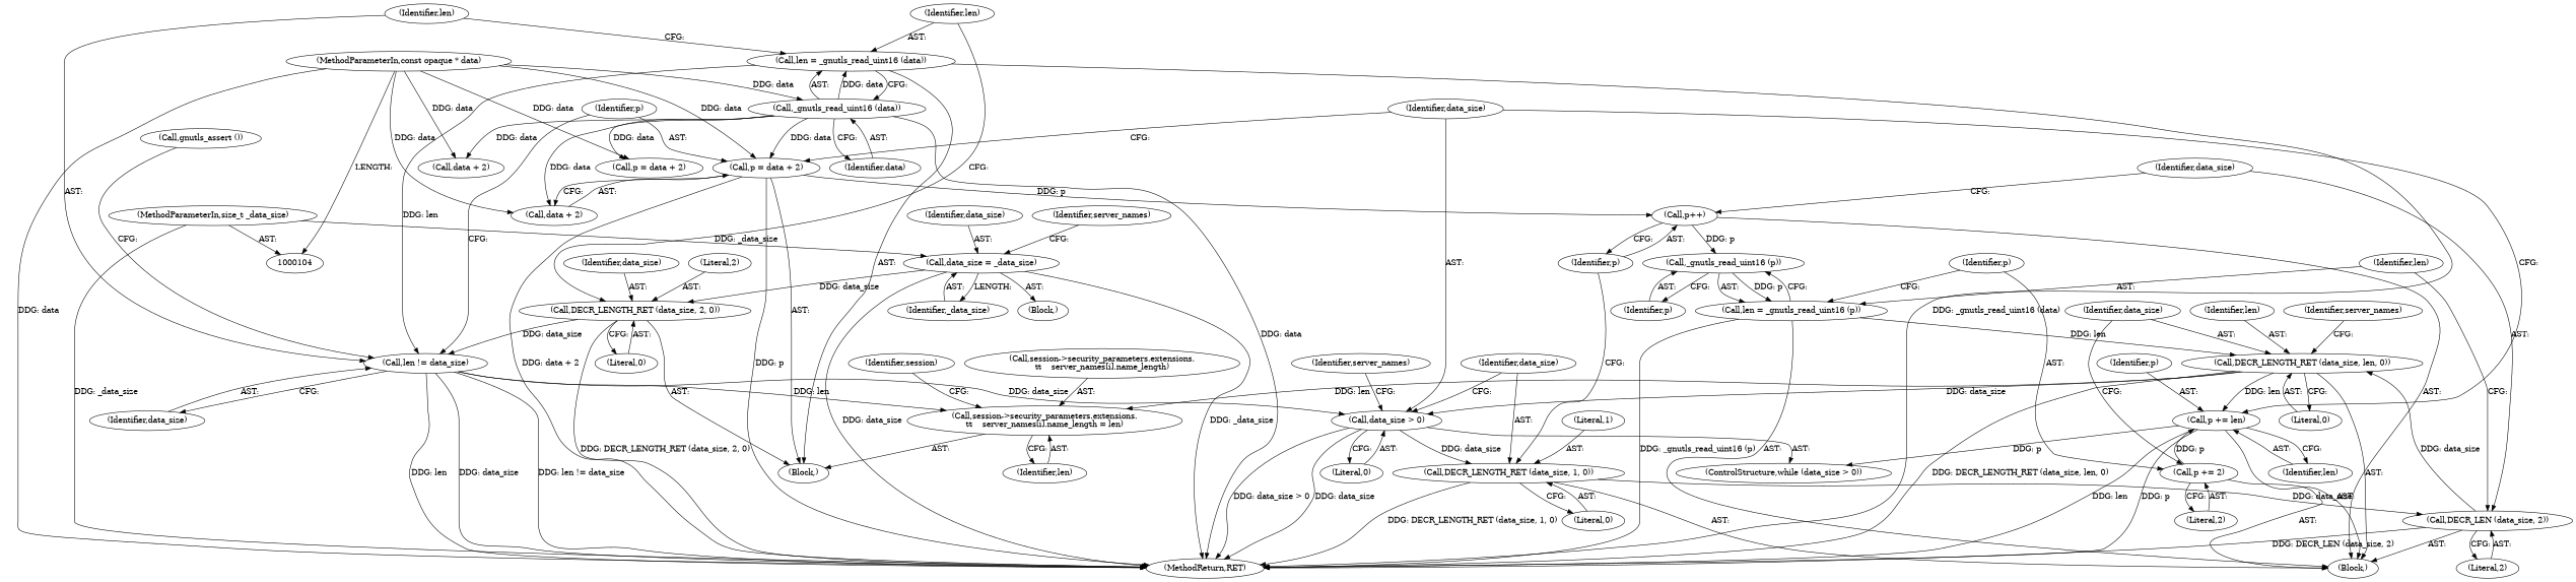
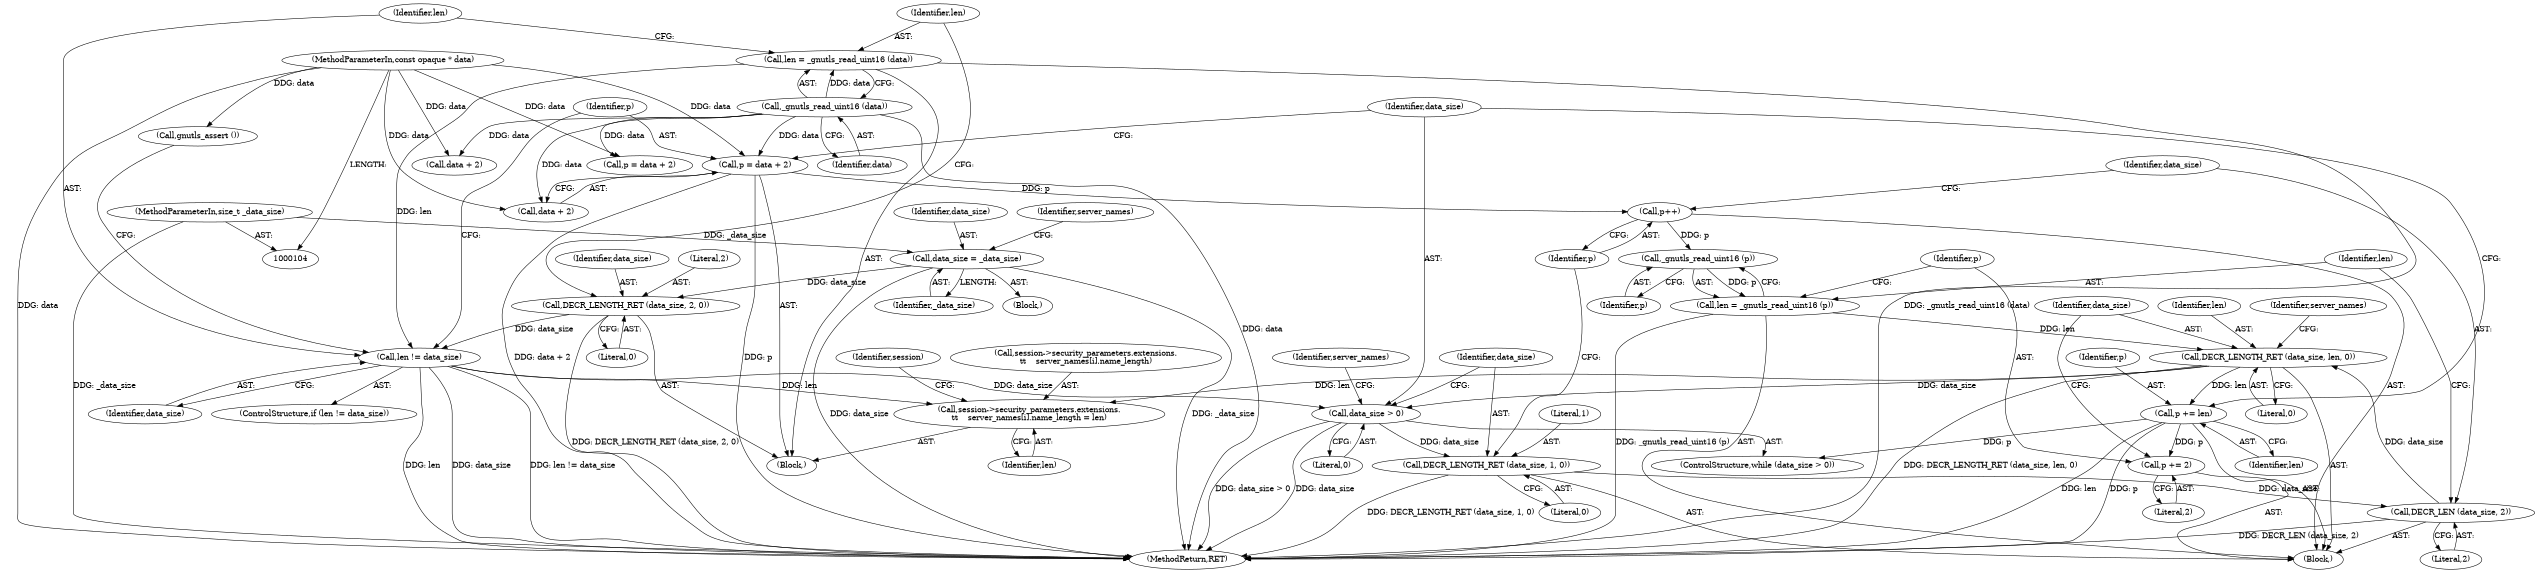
  digraph {
    n1 [label="(Call,p++)"]
    n2 [label="(Call,_gnutls_read_uint16 (p))"]
    n3 [label="(Block,)"]
    n4 [label="(Identifier,p)"]
    n5 [label="(Call,len = _gnutls_read_uint16 (p))"]
    n6 [label="(Identifier,p)"]
    n7 [label="(Call,DECR_LENGTH_RET (data_size, 1, 0))"]
    n8 [label="(Call,p += len)"]
    n9 [label="(Identifier,len)"]
    n10 [label="(MethodReturn,RET)"]
    n11 [label="(ControlStructure,while (data_size > 0))"]
    n12 [label="(Call,DECR_LENGTH_RET (data_size, len, 0))"]
    n13 [label="(Call,data_size > 0)"]
    n14 [label="(Call,session->security_parameters.extensions.\n\t\t    server_names[i].name_length = len)"]
    n15 [label="(Literal,0)"]
    n16 [label="(Literal,0)"]
    n17 [label="(Block,)"]
    n18 [label="(Identifier,len)"]
    n19 [label="(Call,DECR_LEN (data_size, 2))"]
    n20 [label="(Literal,2)"]
    n21 [label="(Literal,0)"]
    n22 [label="(Call,len != data_size)"]
    n23 [label="(Identifier,data_size)"]
+   n24 [label="(ControlStructure,if (len != data_size))"]
    n25 [label="(Call,len = _gnutls_read_uint16 (data))"]
    n26 [label="(Call,_gnutls_read_uint16 (data))"]
    n27 [label="(Call,p = data + 2)"]
    n28 [label="(Call,data + 2)"]
    n29 [label="(Call,data + 2)"]
    n30 [label="(Identifier,data)"]
    n31 [label="(Call,p = data + 2)"]
    n32 [label="(MethodParameterIn,const opaque * data)"]
    1000104
    n34 [label="(Call,DECR_LENGTH_RET (data_size, 2, 0))"]
    n35 [label="(Literal,0)"]
    n36 [label="(Call,data_size = _data_size)"]
    n37 [label="(Block,)"]
    n38 [label="(Identifier,_data_size)"]
    n39 [label="(MethodParameterIn,size_t _data_size)"]
    n40 [label="(Call,p += 2)"]
    n41 [label="(Literal,2)"]
    n42 [label="(Identifier,p)"]
    n43 [label="(Identifier,data_size)"]
    n44 [label="(Identifier,data_size)"]
    n45 [label="(Identifier,session)"]
    n46 [label="(Identifier,server_names)"]
    n47 [label="(Identifier,len)"]
    n48 [label="(Identifier,server_names)"]
    n49 [label="(Literal,1)"]
    n50 [label="(Identifier,len)"]
    n51 [label="(Identifier,len)"]
    n52 [label="(Call,session->security_parameters.extensions.\n\t\t    server_names[i].name_length)"]
    n53 [label="(Call,gnutls_assert ())"]
    n54 [label="(Identifier,p)"]
    n55 [label="(Identifier,p)"]
    n56 [label="(Identifier,len)"]
    n57 [label="(Identifier,data_size)"]
    n58 [label="(Identifier,data_size)"]
    n59 [label="(Identifier,data_size)"]
    n60 [label="(Identifier,server_names)"]
    n61 [label="(Identifier,data_size)"]
    n62 [label="(Literal,2)"]
    n1 -> n2 [label="DDG: p"]
    n1 -> n3 [label="AST: "]
    n1 -> n4 [label="CFG: "]
    n2 -> n5 [label="AST: "]
    n2 -> n5 [label="DDG: p"]
    n2 -> n6 [label="CFG: "]
    n4 -> n1 [label="AST: "]
    n4 -> n7 [label="CFG: "]
    n5 -> n2 [label="CFG: "]
    n5 -> n3 [label="AST: "]
    n5 -> n10 [label="DDG: _gnutls_read_uint16 (p)"]
    n5 -> n12 [label="DDG: len"]
    n6 -> n2 [label="AST: "]
    n7 -> n3 [label="AST: "]
    n7 -> n10 [label="DDG: DECR_LENGTH_RET (data_size, 1, 0)"]
    n7 -> n19 [label="DDG: data_size"]
    n7 -> n21 [label="CFG: "]
    n8 -> n3 [label="AST: "]
    n8 -> n9 [label="CFG: "]
    n8 -> n10 [label="DDG: p"]
    n8 -> n10 [label="DDG: len"]
    n8 -> n11 [label="DDG: p"]
    n9 -> n8 [label="AST: "]
    n12 -> n3 [label="AST: "]
    n12 -> n8 [label="DDG: len"]
    n12 -> n10 [label="DDG: DECR_LENGTH_RET (data_size, len, 0)"]
    n12 -> n13 [label="DDG: data_size"]
    n12 -> n14 [label="DDG: len"]
    n12 -> n15 [label="CFG: "]
    n13 -> n7 [label="DDG: data_size"]
    n13 -> n10 [label="DDG: data_size"]
    n13 -> n10 [label="DDG: data_size > 0"]
    n13 -> n11 [label="AST: "]
    n13 -> n16 [label="CFG: "]
    n14 -> n17 [label="AST: "]
    n14 -> n18 [label="CFG: "]
    n15 -> n12 [label="AST: "]
    n16 -> n13 [label="AST: "]
    n18 -> n14 [label="AST: "]
    n19 -> n3 [label="AST: "]
    n19 -> n10 [label="DDG: DECR_LEN (data_size, 2)"]
    n19 -> n12 [label="DDG: data_size"]
    n19 -> n20 [label="CFG: "]
    n20 -> n19 [label="AST: "]
    n21 -> n7 [label="AST: "]
    n22 -> n10 [label="DDG: data_size"]
    n22 -> n10 [label="DDG: len != data_size"]
    n22 -> n10 [label="DDG: len"]
    n22 -> n13 [label="DDG: data_size"]
    n22 -> n14 [label="DDG: len"]
    n22 -> n23 [label="CFG: "]
+   n22 -> n24 [label="AST: "]
    n23 -> n22 [label="AST: "]
    n25 -> n10 [label="DDG: _gnutls_read_uint16 (data)"]
    n25 -> n17 [label="AST: "]
    n25 -> n22 [label="DDG: len"]
    n25 -> n26 [label="CFG: "]
    n26 -> n10 [label="DDG: data"]
    n26 -> n25 [label="AST: "]
    n26 -> n25 [label="DDG: data"]
    n26 -> n27 [label="DDG: data"]
    n26 -> n28 [label="DDG: data"]
    n26 -> n29 [label="DDG: data"]
    n26 -> n30 [label="CFG: "]
    n26 -> n31 [label="DDG: data"]
    n27 -> n1 [label="DDG: p"]
    n27 -> n10 [label="DDG: data + 2"]
    n27 -> n10 [label="DDG: p"]
    n27 -> n17 [label="AST: "]
    n27 -> n28 [label="CFG: "]
    n28 -> n27 [label="AST: "]
    n30 -> n26 [label="AST: "]
    n32 -> n10 [label="DDG: data"]
-   n32 -> n26 [label="DDG: data"]
+   n32 -> n53 [label="DDG: data"]
    n32 -> n27 [label="DDG: data"]
    n32 -> n28 [label="DDG: data"]
    n32 -> n29 [label="DDG: data"]
    n32 -> n31 [label="DDG: data"]
    n32 -> 1000104 [label="LENGTH: "]
    n34 -> n10 [label="DDG: DECR_LENGTH_RET (data_size, 2, 0)"]
    n34 -> n17 [label="AST: "]
    n34 -> n22 [label="DDG: data_size"]
    n34 -> n35 [label="CFG: "]
    n35 -> n34 [label="AST: "]
    n36 -> n10 [label="DDG: data_size"]
    n36 -> n10 [label="DDG: _data_size"]
    n36 -> n34 [label="DDG: data_size"]
    n36 -> n37 [label="AST: "]
    n36 -> n38 [label="LENGTH: "]
    n38 -> n36 [label="AST: "]
    n39 -> n10 [label="DDG: _data_size"]
    n39 -> 1000104 [label="AST: "]
    n39 -> n36 [label="DDG: _data_size"]
    n40 -> n3 [label="AST: "]
-   n40 -> n8 [label="DDG: p"]
+   n8 -> n40 [label="DDG: p"]
    n40 -> n41 [label="CFG: "]
    n41 -> n40 [label="AST: "]
    n42 -> n8 [label="AST: "]
    n43 -> n34 [label="AST: "]
    n44 -> n1 [label="CFG: "]
    n44 -> n19 [label="AST: "]
    n45 -> n14 [label="CFG: "]
    n46 -> n13 [label="CFG: "]
    n47 -> n22 [label="AST: "]
    n47 -> n25 [label="CFG: "]
    n48 -> n36 [label="CFG: "]
    n49 -> n7 [label="AST: "]
    n50 -> n5 [label="AST: "]
    n50 -> n19 [label="CFG: "]
    n51 -> n25 [label="AST: "]
    n51 -> n34 [label="CFG: "]
    n52 -> n14 [label="AST: "]
    n53 -> n22 [label="CFG: "]
    n54 -> n22 [label="CFG: "]
    n54 -> n27 [label="AST: "]
    n55 -> n5 [label="CFG: "]
    n55 -> n40 [label="AST: "]
    n56 -> n12 [label="AST: "]
    n57 -> n8 [label="CFG: "]
    n57 -> n13 [label="AST: "]
    n57 -> n27 [label="CFG: "]
    n58 -> n12 [label="AST: "]
    n58 -> n40 [label="CFG: "]
    n59 -> n36 [label="AST: "]
    n60 -> n12 [label="CFG: "]
    n61 -> n7 [label="AST: "]
    n61 -> n13 [label="CFG: "]
    n62 -> n34 [label="AST: "]
  }
